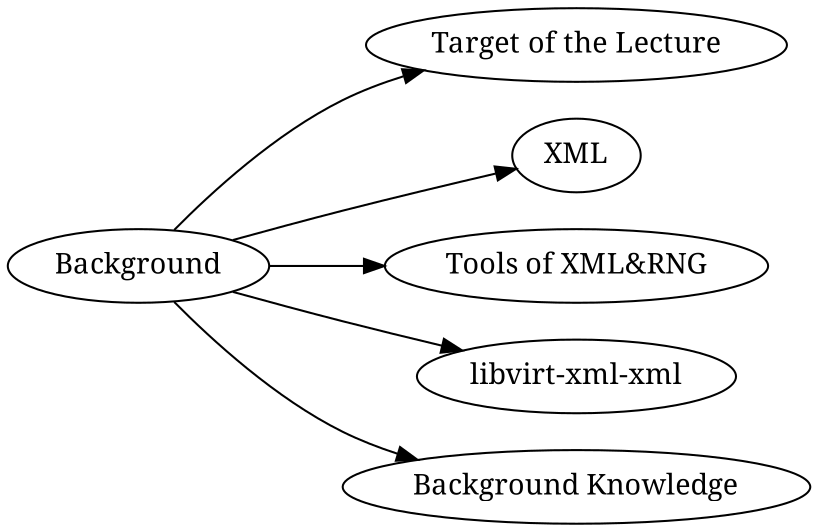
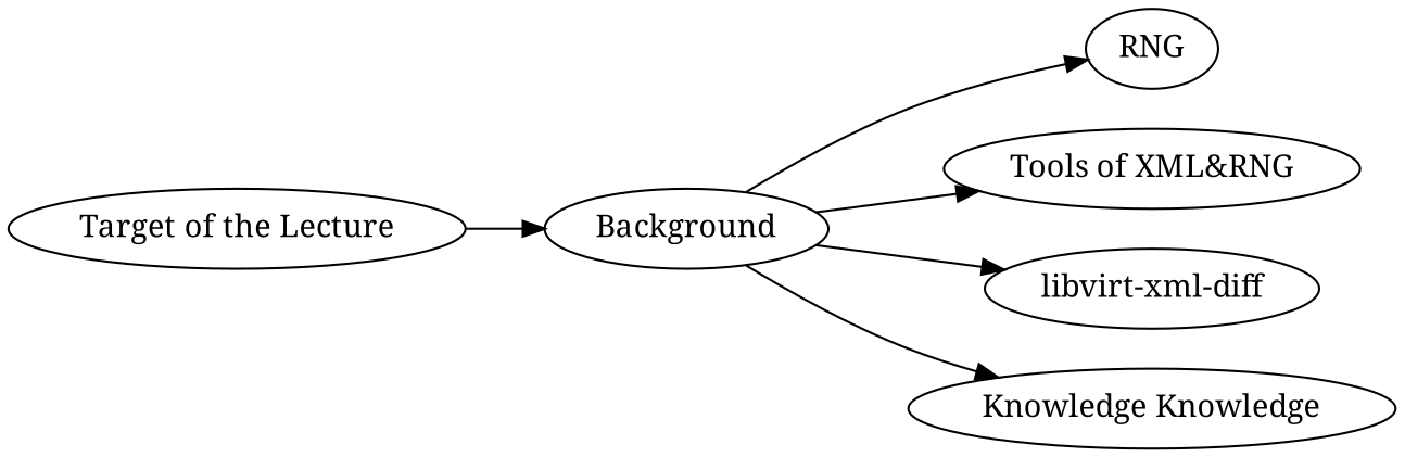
  digraph {
    fontname="Noto Serif"
    rankdir=LR
    node [fontname="Noto Serif"]
    edge [fontname="Noto Serif"]
    n1 [label=Background]
    n2 [label="Target of the Lecture"]
-   n3 [label=XML]
+   n3 [label=RNG]
    n4 [label="Tools of XML&RNG"]
-   n5 [label="libvirt-xml-xml"]
-   n6 [label="Background Knowledge"]
-   n1 -> n2
+   n5 [label="libvirt-xml-diff"]
+   n6 [label="Knowledge Knowledge"]
+   n2 -> n1
    n1 -> n3
    n1 -> n4
    n1 -> n5
    n1 -> n6
  }
